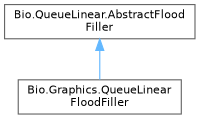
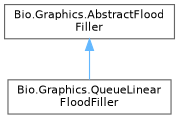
  digraph {
    rankdir=TB
    node [color=grey40 fillcolor=white fontname=Helvetica fontsize=10 shape=box style=filled]
-   n1 [height=0.2 label="Bio.QueueLinear.AbstractFlood\lFiller" width=0.4]
+   n1 [height=0.2 label="Bio.Graphics.AbstractFlood\lFiller" width=0.4]
    n2 [height=0.2 label="Bio.Graphics.QueueLinear\lFloodFiller" width=0.4]
    n1 -> n2 [color=steelblue1 dir=back fontname=Helvetica fontsize=10 labelfontname=Helvetica labelfontsize=10 style=solid]
  }
